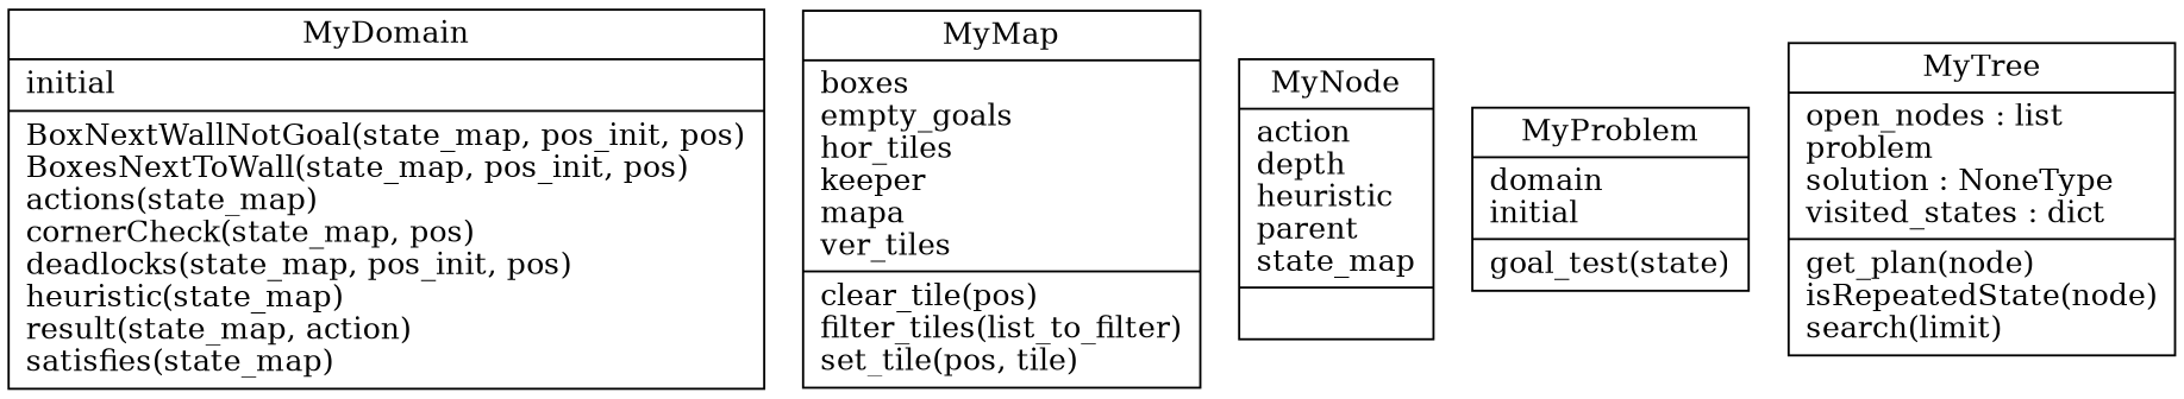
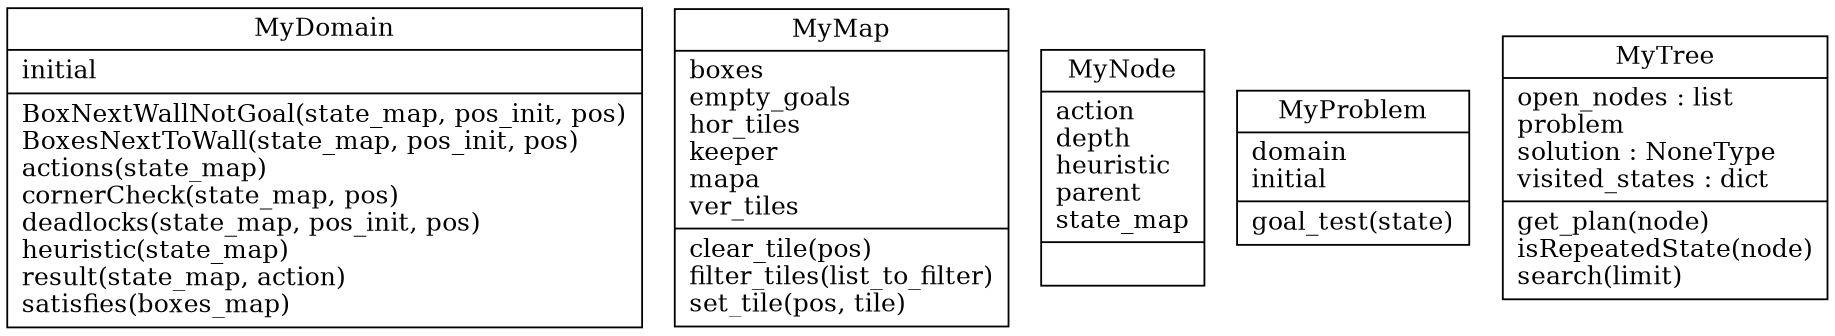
  digraph {
    rankdir=BT
    node [shape=record]
-   n1 [label="{MyDomain|initial\l|BoxNextWallNotGoal(state_map, pos_init, pos)\lBoxesNextToWall(state_map, pos_init, pos)\lactions(state_map)\lcornerCheck(state_map, pos)\ldeadlocks(state_map, pos_init, pos)\lheuristic(state_map)\lresult(state_map, action)\lsatisfies(state_map)\l}"]
+   n1 [label="{MyDomain|initial\l|BoxNextWallNotGoal(state_map, pos_init, pos)\lBoxesNextToWall(state_map, pos_init, pos)\lactions(state_map)\lcornerCheck(state_map, pos)\ldeadlocks(state_map, pos_init, pos)\lheuristic(state_map)\lresult(state_map, action)\lsatisfies(boxes_map)\l}"]
    n2 [label="{MyMap|boxes\lempty_goals\lhor_tiles\lkeeper\lmapa\lver_tiles\l|clear_tile(pos)\lfilter_tiles(list_to_filter)\lset_tile(pos, tile)\l}"]
    n3 [label="{MyNode|action\ldepth\lheuristic\lparent\lstate_map\l|}"]
    n4 [label="{MyProblem|domain\linitial\l|goal_test(state)\l}"]
    n5 [label="{MyTree|open_nodes : list\lproblem\lsolution : NoneType\lvisited_states : dict\l|get_plan(node)\lisRepeatedState(node)\lsearch(limit)\l}"]
  }
